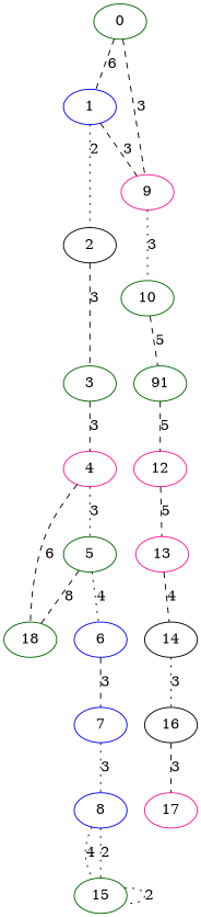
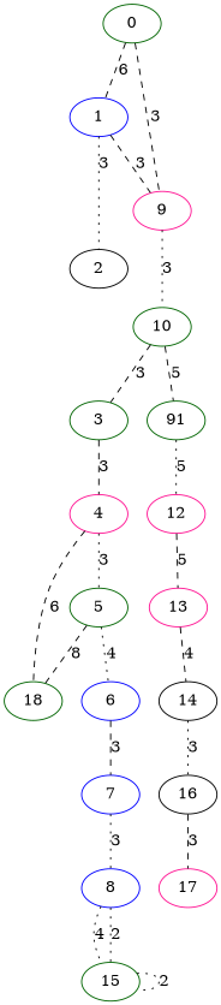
  graph {
    node [color=darkgreen weight=1]
    edge [style=dashed]
    1 [color=blue]
    0
    9 [color=deeppink]
    2 [color=black]
    10
    3
    4 [color=deeppink]
    5
    18 [weight=4]
    6 [color=blue]
    7 [color=blue]
    8 [color=blue]
    15 [weight=2]
    n14 [label=91]
    12 [color=deeppink]
    13 [color=deeppink]
    14 [color=black]
    16 [color=black]
    17 [color=deeppink]
    1 -- 9 [label=3]
-   1 -- 2 [label=2 style=dotted]
+   1 -- 2 [label=3 style=dotted]
    0 -- 1 [label=6]
    0 -- 9 [label=3]
    9 -- 10 [label=3 style=dotted]
-   2 -- 3 [label=3]
+   10 -- 3 [label=3]
    10 -- n14 [label=5]
    3 -- 4 [label=3]
    4 -- 5 [label=3 style=dotted]
    4 -- 18 [label=6]
    5 -- 18 [label=8]
    5 -- 6 [label=4 style=dotted]
    6 -- 7 [label=3]
    7 -- 8 [label=3 style=dotted]
    8 -- 15 [label=4 style=dotted]
    8 -- 15 [label=2 style=dotted]
    15 -- 15 [label=2 style=dotted]
-   n14 -- 12 [label=5]
+   n14 -- 12 [label=5 style=dotted]
    12 -- 13 [label=5]
    13 -- 14 [label=4]
    14 -- 16 [label=3 style=dotted]
    16 -- 17 [label=3]
  }
